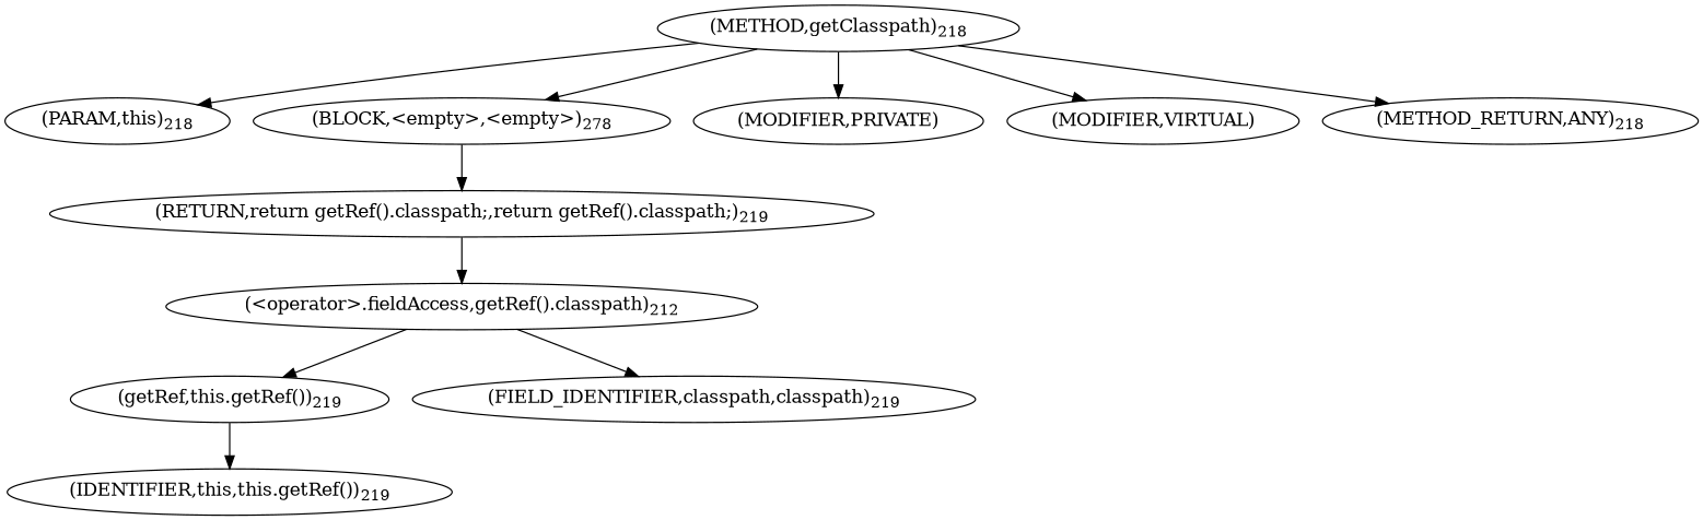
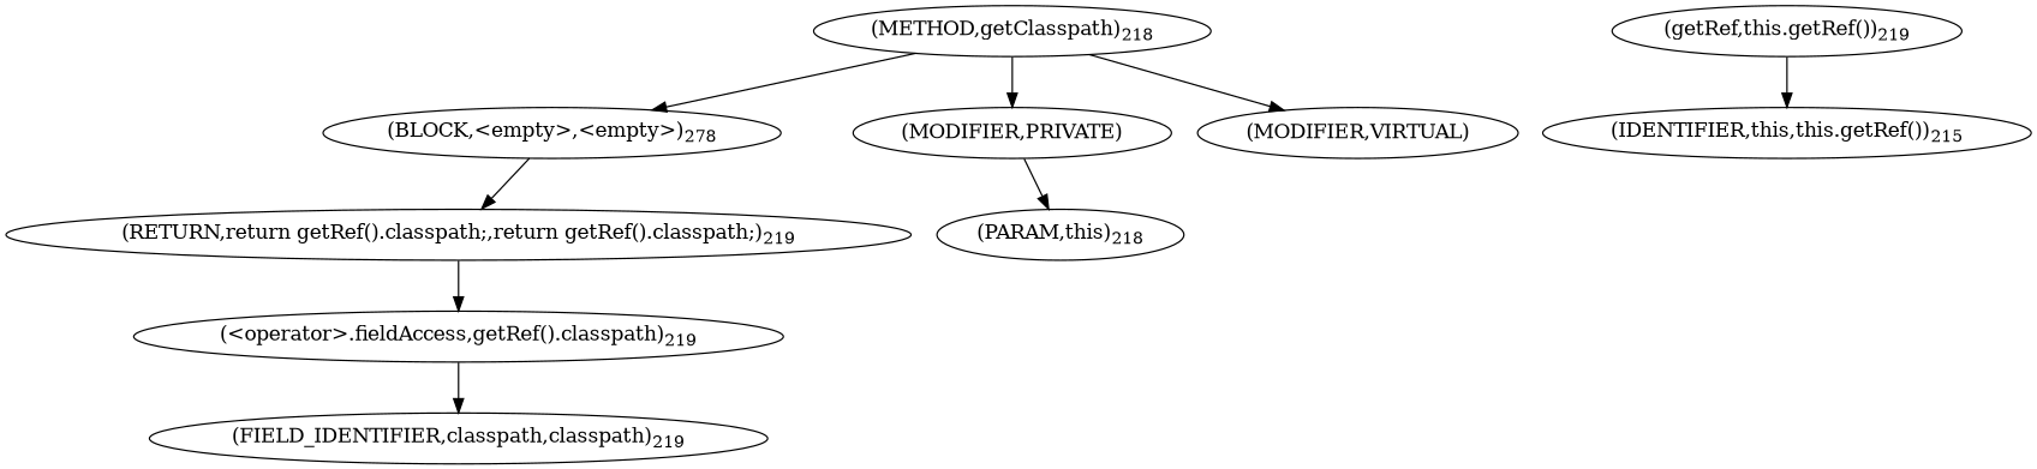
  digraph {
    n1 [label=<(METHOD,getClasspath)<SUB>218</SUB>>]
    n2 [label=<(PARAM,this)<SUB>218</SUB>>]
    n3 [label=<(BLOCK,&lt;empty&gt;,&lt;empty&gt;)<SUB>278</SUB>>]
    n4 [label=<(MODIFIER,PRIVATE)>]
    n5 [label=<(MODIFIER,VIRTUAL)>]
-   n6 [label=<(METHOD_RETURN,ANY)<SUB>218</SUB>>]
    n7 [label=<(RETURN,return getRef().classpath;,return getRef().classpath;)<SUB>219</SUB>>]
-   n8 [label=<(&lt;operator&gt;.fieldAccess,getRef().classpath)<SUB>212</SUB>>]
+   n8 [label=<(&lt;operator&gt;.fieldAccess,getRef().classpath)<SUB>219</SUB>>]
    n9 [label=<(getRef,this.getRef())<SUB>219</SUB>>]
    n10 [label=<(FIELD_IDENTIFIER,classpath,classpath)<SUB>219</SUB>>]
-   n11 [label=<(IDENTIFIER,this,this.getRef())<SUB>219</SUB>>]
-   n1 -> n2
+   n11 [label=<(IDENTIFIER,this,this.getRef())<SUB>215</SUB>>]
+   n4 -> n2
    n1 -> n3
    n1 -> n4
    n1 -> n5
-   n1 -> n6
    n3 -> n7
    n7 -> n8
-   n8 -> n9
    n8 -> n10
    n9 -> n11
  }
